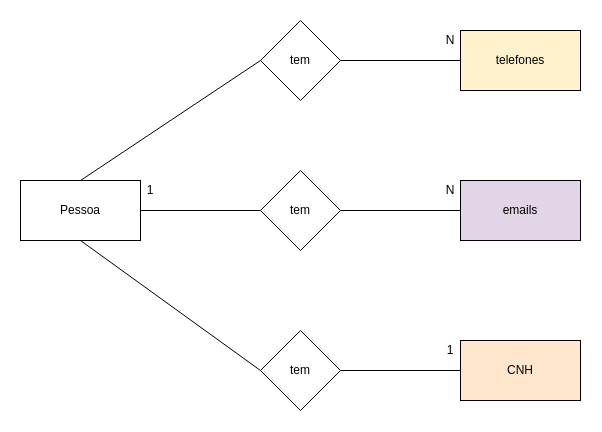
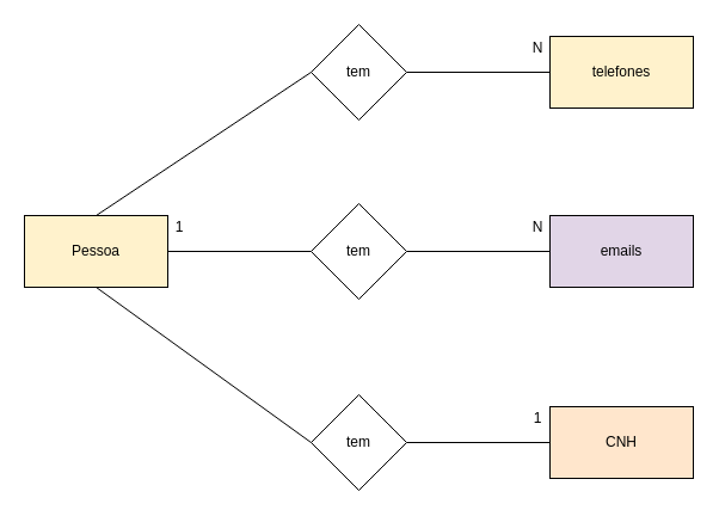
  <mxCell id="0" />
  <mxCell id="1" parent="0" />
- <mxCell id="2" value="Pessoa" style="rounded=0;whiteSpace=wrap;html=1;" vertex="1" parent="1"><mxGeometry x="20" y="180" width="120" height="60" as="geometry" /></mxCell>
+ <mxCell id="2" value="Pessoa" style="rounded=0;whiteSpace=wrap;html=1;fillColor=#fff2cc;" vertex="1" parent="1"><mxGeometry x="20" y="180" width="120" height="60" as="geometry" /></mxCell>
  <mxCell id="3" value="tem" style="rhombus;whiteSpace=wrap;html=1;" vertex="1" parent="1"><mxGeometry x="260" y="20" width="80" height="80" as="geometry" /></mxCell>
  <mxCell id="4" value="tem" style="rhombus;whiteSpace=wrap;html=1;" vertex="1" parent="1"><mxGeometry x="260" y="170" width="80" height="80" as="geometry" /></mxCell>
  <mxCell id="5" value="tem" style="rhombus;whiteSpace=wrap;html=1;" vertex="1" parent="1"><mxGeometry x="260" y="330" width="80" height="80" as="geometry" /></mxCell>
  <mxCell id="6" value="telefones" style="rounded=0;whiteSpace=wrap;html=1;fillColor=#fff2cc;" vertex="1" parent="1"><mxGeometry x="460" y="30" width="120" height="60" as="geometry" /></mxCell>
  <mxCell id="7" value="emails" style="rounded=0;whiteSpace=wrap;html=1;fillColor=#e1d5e7;" vertex="1" parent="1"><mxGeometry x="460" y="180" width="120" height="60" as="geometry" /></mxCell>
  <mxCell id="8" value="1" style="text;html=1;strokeColor=none;fillColor=none;align=center;verticalAlign=middle;whiteSpace=wrap;rounded=0;" vertex="1" parent="1"><mxGeometry x="130" y="180" width="40" height="20" as="geometry" /></mxCell>
  <mxCell id="9" value="N" style="text;html=1;strokeColor=none;fillColor=none;align=center;verticalAlign=middle;whiteSpace=wrap;rounded=0;" vertex="1" parent="1"><mxGeometry x="430" y="30" width="40" height="20" as="geometry" /></mxCell>
  <mxCell id="10" value="N" style="text;html=1;strokeColor=none;fillColor=none;align=center;verticalAlign=middle;whiteSpace=wrap;rounded=0;" vertex="1" parent="1"><mxGeometry x="430" y="180" width="40" height="20" as="geometry" /></mxCell>
  <mxCell id="11" value="1" style="text;html=1;strokeColor=none;fillColor=none;align=center;verticalAlign=middle;whiteSpace=wrap;rounded=0;" vertex="1" parent="1"><mxGeometry x="430" y="340" width="40" height="20" as="geometry" /></mxCell>
  <mxCell id="12" value="CNH" style="rounded=0;whiteSpace=wrap;html=1;fillColor=#ffe6cc;" vertex="1" parent="1"><mxGeometry x="460" y="340" width="120" height="60" as="geometry" /></mxCell>
  <mxCell id="13" value="" style="endArrow=none;html=1;exitX=0.5;exitY=0;exitDx=0;exitDy=0;entryX=0;entryY=0.5;entryDx=0;entryDy=0;" edge="1" parent="1" source="2" target="3"><mxGeometry width="50" height="50" relative="1" as="geometry"><mxPoint x="310" y="250" as="sourcePoint" /><mxPoint x="360" y="200" as="targetPoint" /></mxGeometry></mxCell>
  <mxCell id="14" value="" style="endArrow=none;html=1;exitX=1;exitY=0.5;exitDx=0;exitDy=0;entryX=0;entryY=0.5;entryDx=0;entryDy=0;" edge="1" parent="1" source="2" target="4"><mxGeometry width="50" height="50" relative="1" as="geometry"><mxPoint x="310" y="250" as="sourcePoint" /><mxPoint x="360" y="200" as="targetPoint" /></mxGeometry></mxCell>
  <mxCell id="15" value="" style="endArrow=none;html=1;exitX=0.5;exitY=1;exitDx=0;exitDy=0;entryX=0;entryY=0.5;entryDx=0;entryDy=0;" edge="1" parent="1" source="2" target="5"><mxGeometry width="50" height="50" relative="1" as="geometry"><mxPoint x="310" y="250" as="sourcePoint" /><mxPoint x="360" y="200" as="targetPoint" /></mxGeometry></mxCell>
  <mxCell id="16" value="" style="endArrow=none;html=1;exitX=1;exitY=0.5;exitDx=0;exitDy=0;entryX=0;entryY=0.5;entryDx=0;entryDy=0;" edge="1" parent="1" source="3" target="6"><mxGeometry width="50" height="50" relative="1" as="geometry"><mxPoint x="310" y="250" as="sourcePoint" /><mxPoint x="360" y="200" as="targetPoint" /></mxGeometry></mxCell>
  <mxCell id="17" value="" style="endArrow=none;html=1;exitX=1;exitY=0.5;exitDx=0;exitDy=0;entryX=0;entryY=0.5;entryDx=0;entryDy=0;" edge="1" parent="1" source="4" target="7"><mxGeometry width="50" height="50" relative="1" as="geometry"><mxPoint x="310" y="250" as="sourcePoint" /><mxPoint x="360" y="200" as="targetPoint" /></mxGeometry></mxCell>
  <mxCell id="18" value="" style="endArrow=none;html=1;exitX=1;exitY=0.5;exitDx=0;exitDy=0;entryX=0;entryY=0.5;entryDx=0;entryDy=0;" edge="1" parent="1" source="5" target="12"><mxGeometry width="50" height="50" relative="1" as="geometry"><mxPoint x="310" y="250" as="sourcePoint" /><mxPoint x="360" y="200" as="targetPoint" /></mxGeometry></mxCell>
